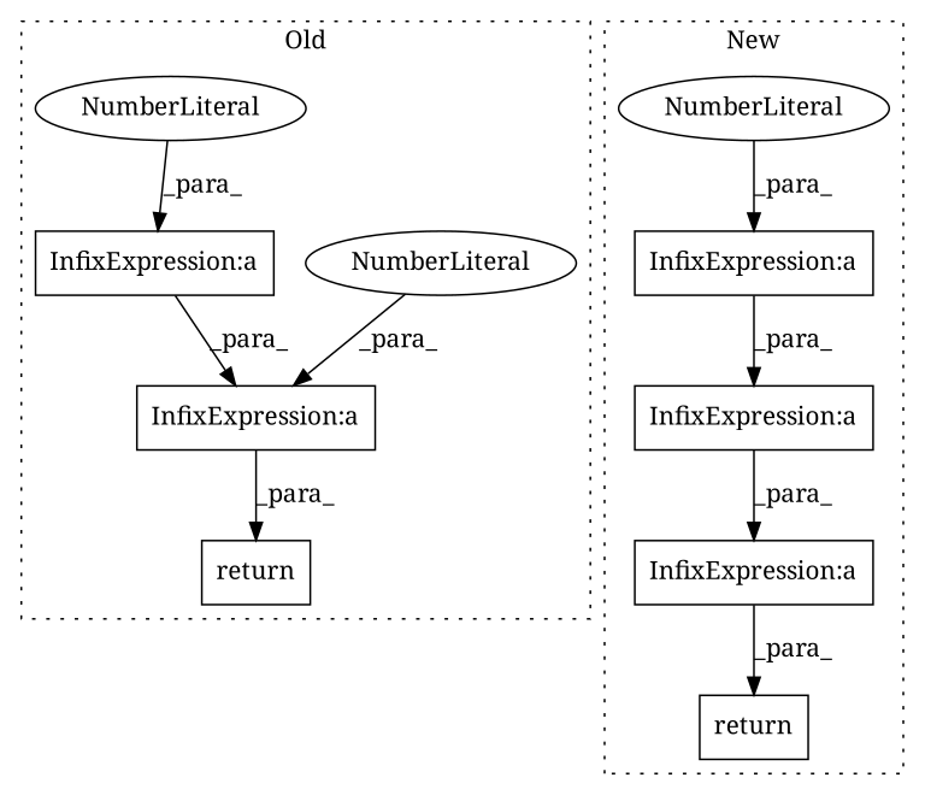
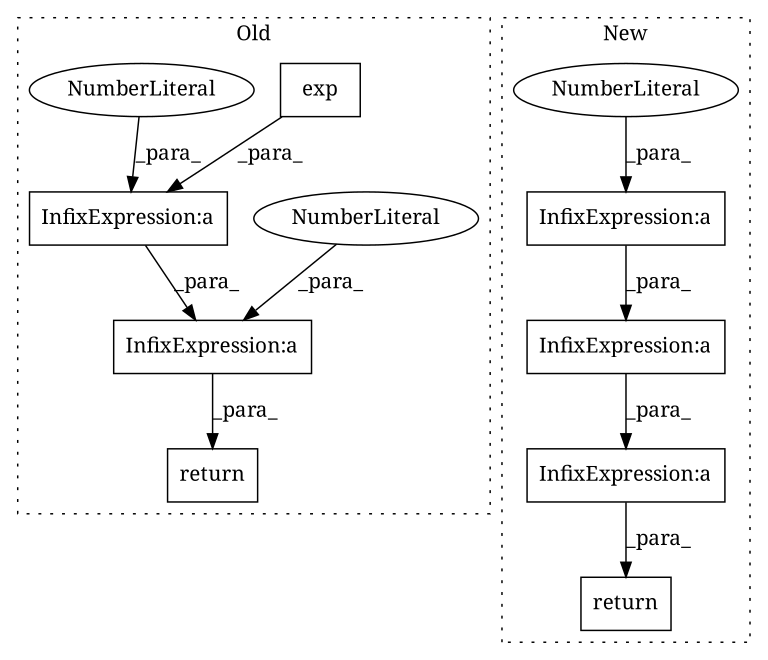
  digraph {
    fontname="Noto Serif"
    node [a=27 l=3 shape=box fontname="Noto Serif"]
    edge [fontname="Noto Serif"]
+   n1 [a=32 l="4,1" label=exp s="4465,4475"]
    n2 [a=41 l=7 label=return s=4533]
    n3 [label="InfixExpression:a" s=4444]
    n4 [a=34 label=NumberLiteral s=4441 shape=ellipse]
    n5 [label="InfixExpression:a" s=4490]
    n6 [a=34 label=NumberLiteral s=4493 shape=ellipse]
    n7 [a=41 l=7 label=return s=4417]
    n8 [label="InfixExpression:a" s=4446]
    n9 [label="InfixExpression:a" s=4456]
    n10 [a=34 l=1 label=NumberLiteral s=4445 shape=ellipse]
    n11 [label="InfixExpression:a" s=4429]
    subgraph cluster_1 {
      label=Old
      style=dotted
+     n1
      n2
      n3
      n4
      n5
      n6
    }
    subgraph cluster_2 {
      label=New
      style=dotted
      n7
      n8
      n9
      n10
      n11
    }
+   n1 -> n5 [label=_para_]
    n3 -> n2 [label=_para_]
    n4 -> n3 [label=_para_]
    n5 -> n3 [label=_para_]
    n6 -> n5 [label=_para_]
    n8 -> n9 [label=_para_]
    n9 -> n11 [label=_para_]
    n10 -> n8 [label=_para_]
    n11 -> n7 [label=_para_]
  }
